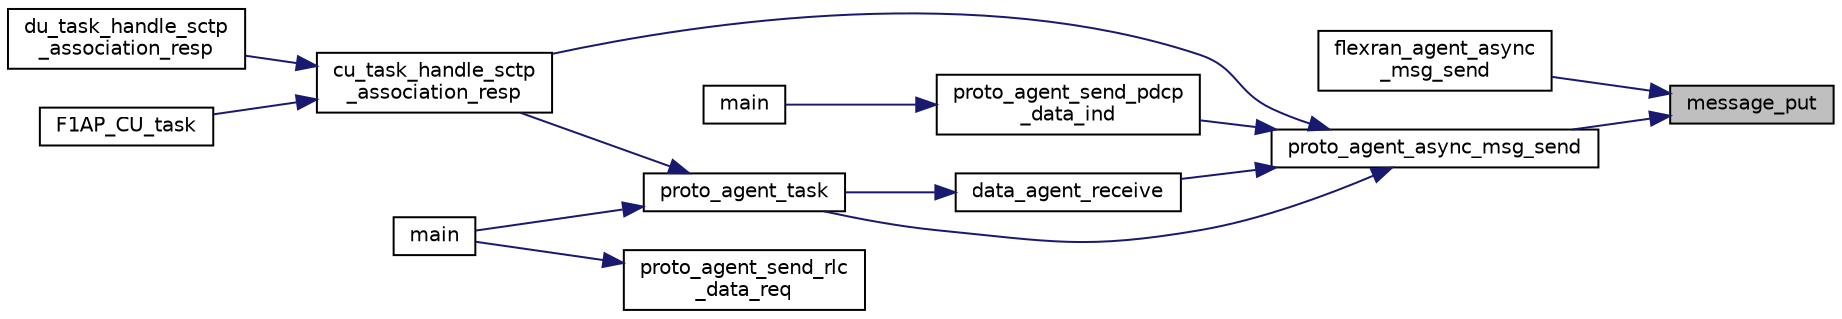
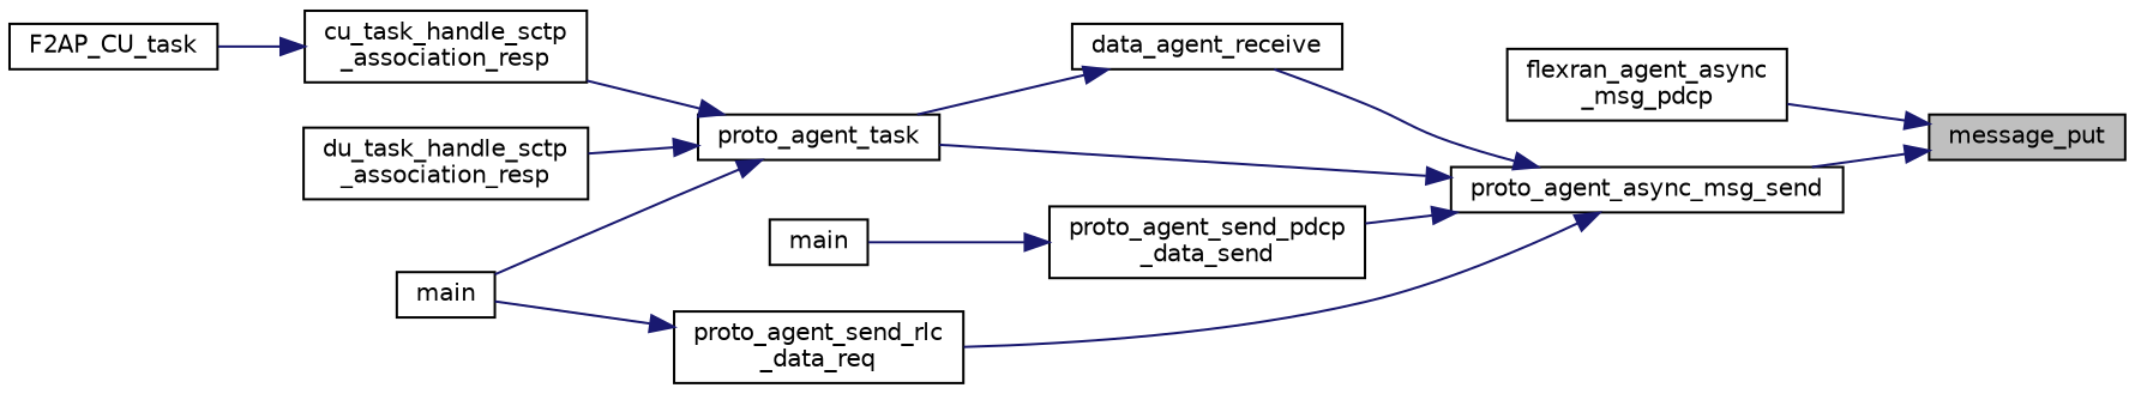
  digraph {
    rankdir=RL
    node [color=black fillcolor=white fontname=Helvetica fontsize=10 shape=record style=filled]
    edge [color=midnightblue dir=back fontname=Helvetica fontsize=10 labelfontname=Helvetica labelfontsize=10 style=solid]
    n1 [fillcolor=grey75 fontcolor=black height=0.2 label=message_put width=0.4]
-   n2 [height=0.2 label="flexran_agent_async\l_msg_send" width=0.4]
+   n2 [height=0.2 label="flexran_agent_async\l_msg_pdcp" width=0.4]
    n3 [height=0.2 label=proto_agent_async_msg_send width=0.4]
    n4 [height=0.2 label=data_agent_receive width=0.4]
    n5 [height=0.2 label=proto_agent_task width=0.4]
-   n6 [height=0.2 label="proto_agent_send_pdcp\l_data_ind" width=0.4]
+   n6 [height=0.2 label="proto_agent_send_pdcp\l_data_send" width=0.4]
    n7 [height=0.2 label="proto_agent_send_rlc\l_data_req" width=0.4]
    n8 [height=0.2 label="cu_task_handle_sctp\l_association_resp" width=0.4]
    n9 [height=0.2 label="du_task_handle_sctp\l_association_resp" width=0.4]
    n10 [height=0.2 label=main width=0.4]
    n11 [height=0.2 label=main width=0.4]
-   n12 [height=0.2 label=F1AP_CU_task width=0.4]
+   n12 [height=0.2 label=F2AP_CU_task width=0.4]
    n1 -> n2
    n1 -> n3
    n3 -> n4
    n3 -> n5
    n3 -> n6
-   n3 -> n8
+   n3 -> n7
    n4 -> n5
    n5 -> n8
-   n8 -> n9
+   n5 -> n9
    n5 -> n10
    n6 -> n11
    n7 -> n10
    n8 -> n12
  }
